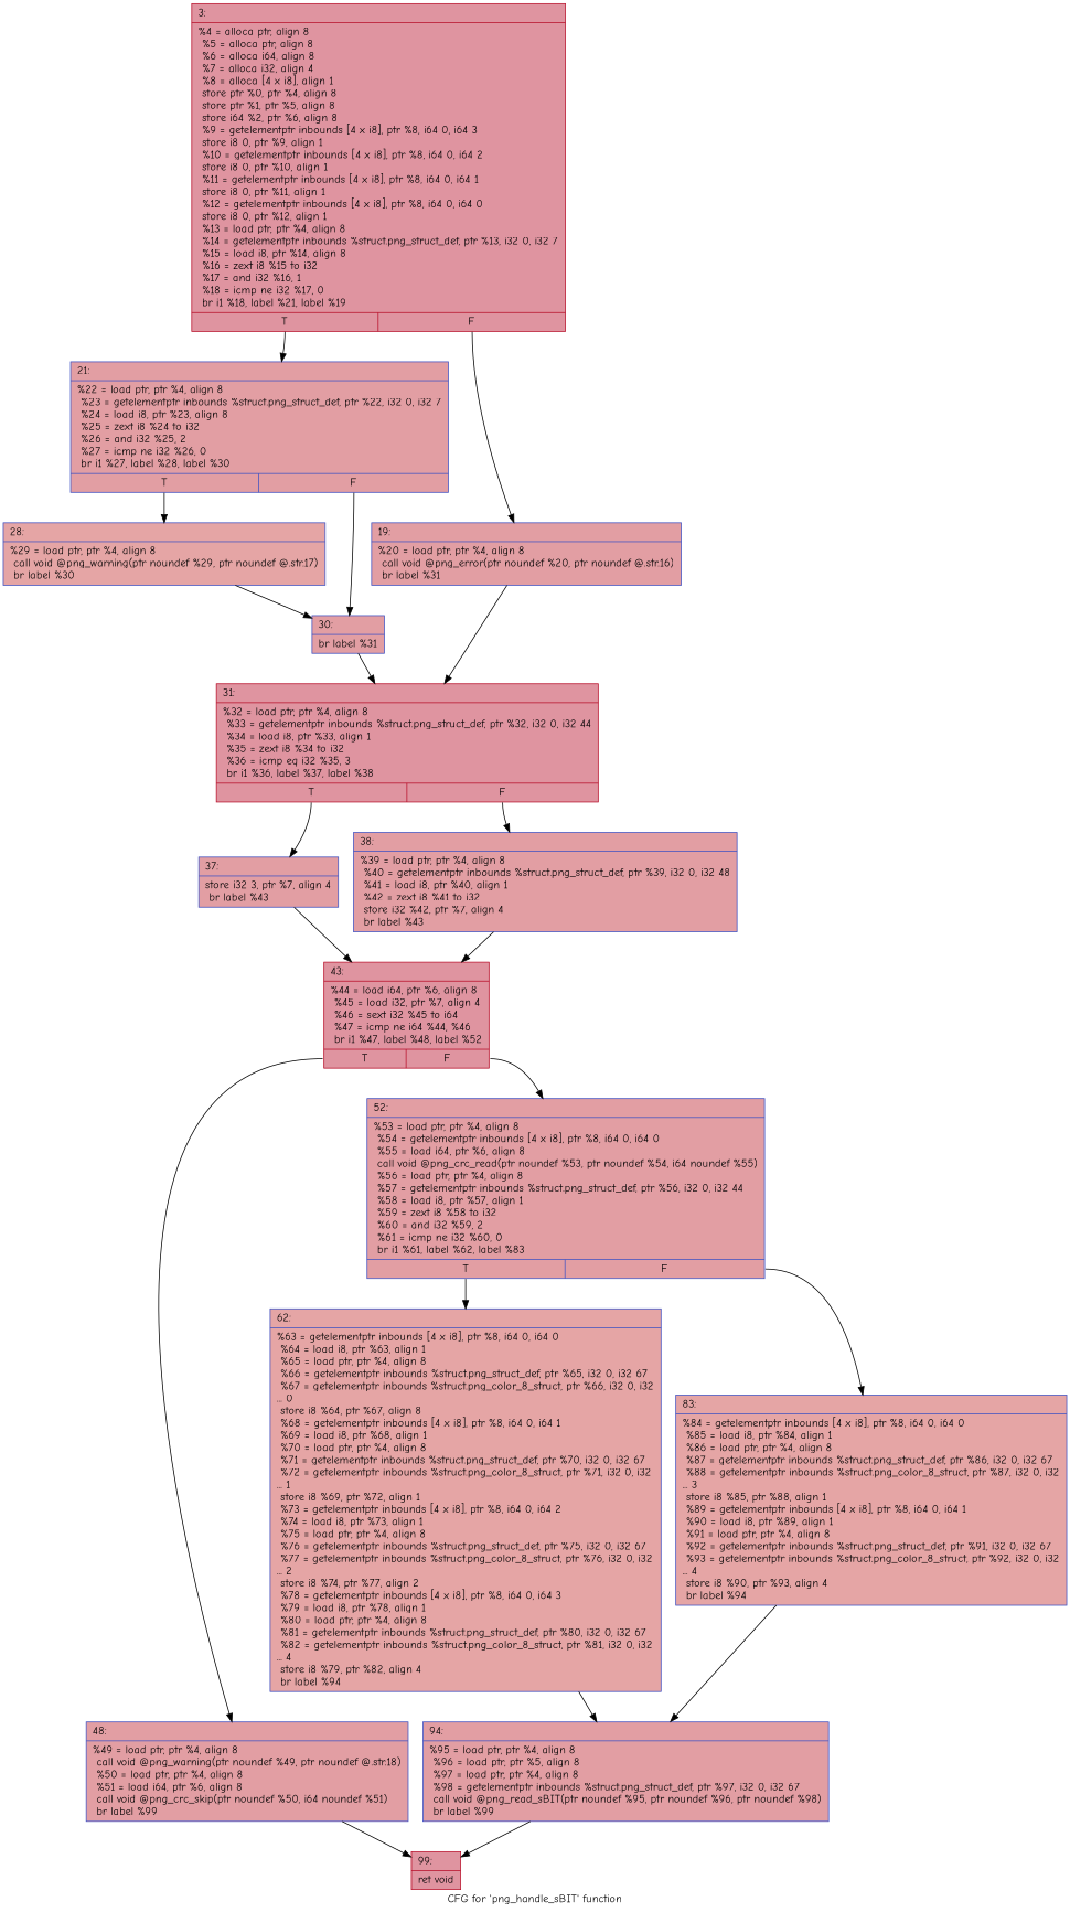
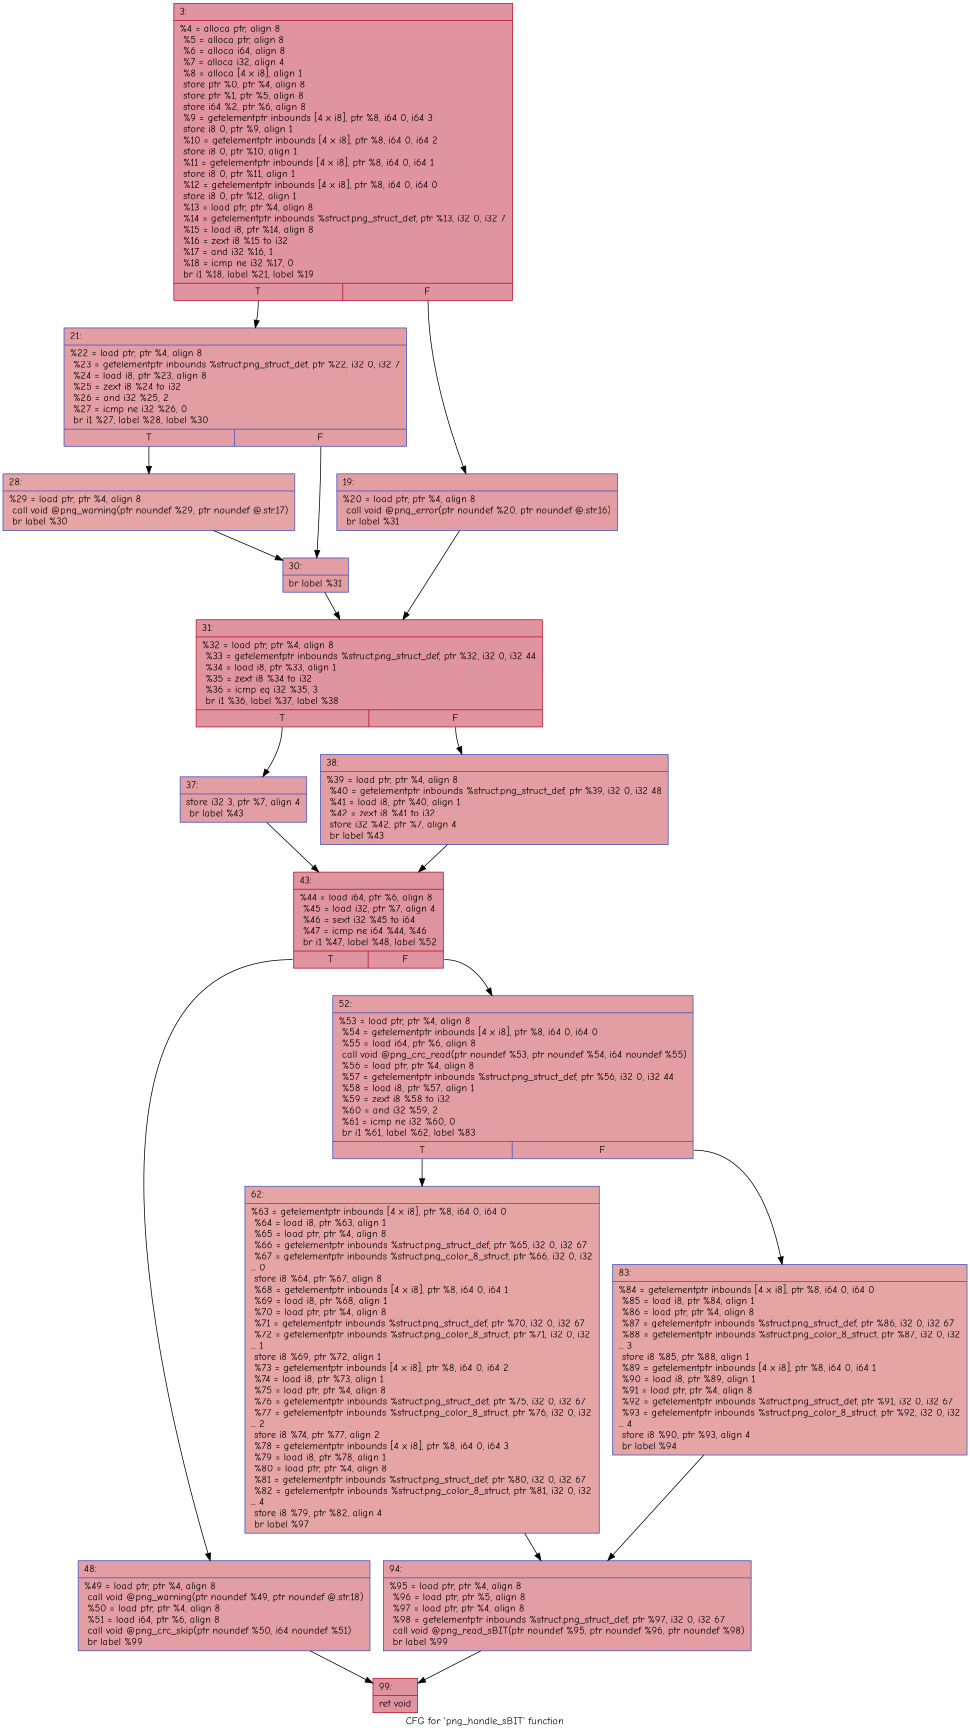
  digraph {
    label="CFG for 'png_handle_sBIT' function"
    fontname="Comic Neue"
    node [color="#3d50c3ff" fillcolor="#be242e70" fontname="Comic Neue" shape=record style=filled]
    edge [fontname="Comic Neue"]
    n1 [color="#b70d28ff" fillcolor="#b70d2870" label="{3:\l|  %4 = alloca ptr, align 8\l  %5 = alloca ptr, align 8\l  %6 = alloca i64, align 8\l  %7 = alloca i32, align 4\l  %8 = alloca [4 x i8], align 1\l  store ptr %0, ptr %4, align 8\l  store ptr %1, ptr %5, align 8\l  store i64 %2, ptr %6, align 8\l  %9 = getelementptr inbounds [4 x i8], ptr %8, i64 0, i64 3\l  store i8 0, ptr %9, align 1\l  %10 = getelementptr inbounds [4 x i8], ptr %8, i64 0, i64 2\l  store i8 0, ptr %10, align 1\l  %11 = getelementptr inbounds [4 x i8], ptr %8, i64 0, i64 1\l  store i8 0, ptr %11, align 1\l  %12 = getelementptr inbounds [4 x i8], ptr %8, i64 0, i64 0\l  store i8 0, ptr %12, align 1\l  %13 = load ptr, ptr %4, align 8\l  %14 = getelementptr inbounds %struct.png_struct_def, ptr %13, i32 0, i32 7\l  %15 = load i8, ptr %14, align 8\l  %16 = zext i8 %15 to i32\l  %17 = and i32 %16, 1\l  %18 = icmp ne i32 %17, 0\l  br i1 %18, label %21, label %19\l|{<s0>T|<s1>F}}"]
    n2 [label="{21:\l|  %22 = load ptr, ptr %4, align 8\l  %23 = getelementptr inbounds %struct.png_struct_def, ptr %22, i32 0, i32 7\l  %24 = load i8, ptr %23, align 8\l  %25 = zext i8 %24 to i32\l  %26 = and i32 %25, 2\l  %27 = icmp ne i32 %26, 0\l  br i1 %27, label %28, label %30\l|{<s0>T|<s1>F}}"]
    n3 [label="{19:\l|  %20 = load ptr, ptr %4, align 8\l  call void @png_error(ptr noundef %20, ptr noundef @.str.16)\l  br label %31\l}"]
    n4 [fillcolor="#c5333470" label="{28:\l|  %29 = load ptr, ptr %4, align 8\l  call void @png_warning(ptr noundef %29, ptr noundef @.str.17)\l  br label %30\l}"]
    n5 [label="{30:\l|  br label %31\l}"]
    n6 [color="#b70d28ff" fillcolor="#b70d2870" label="{31:\l|  %32 = load ptr, ptr %4, align 8\l  %33 = getelementptr inbounds %struct.png_struct_def, ptr %32, i32 0, i32 44\l  %34 = load i8, ptr %33, align 1\l  %35 = zext i8 %34 to i32\l  %36 = icmp eq i32 %35, 3\l  br i1 %36, label %37, label %38\l|{<s0>T|<s1>F}}"]
    n7 [label="{37:\l|  store i32 3, ptr %7, align 4\l  br label %43\l}"]
    n8 [label="{38:\l|  %39 = load ptr, ptr %4, align 8\l  %40 = getelementptr inbounds %struct.png_struct_def, ptr %39, i32 0, i32 48\l  %41 = load i8, ptr %40, align 1\l  %42 = zext i8 %41 to i32\l  store i32 %42, ptr %7, align 4\l  br label %43\l}"]
    n9 [color="#b70d28ff" fillcolor="#b70d2870" label="{43:\l|  %44 = load i64, ptr %6, align 8\l  %45 = load i32, ptr %7, align 4\l  %46 = sext i32 %45 to i64\l  %47 = icmp ne i64 %44, %46\l  br i1 %47, label %48, label %52\l|{<s0>T|<s1>F}}"]
    n10 [label="{48:\l|  %49 = load ptr, ptr %4, align 8\l  call void @png_warning(ptr noundef %49, ptr noundef @.str.18)\l  %50 = load ptr, ptr %4, align 8\l  %51 = load i64, ptr %6, align 8\l  call void @png_crc_skip(ptr noundef %50, i64 noundef %51)\l  br label %99\l}"]
    n11 [label="{52:\l|  %53 = load ptr, ptr %4, align 8\l  %54 = getelementptr inbounds [4 x i8], ptr %8, i64 0, i64 0\l  %55 = load i64, ptr %6, align 8\l  call void @png_crc_read(ptr noundef %53, ptr noundef %54, i64 noundef %55)\l  %56 = load ptr, ptr %4, align 8\l  %57 = getelementptr inbounds %struct.png_struct_def, ptr %56, i32 0, i32 44\l  %58 = load i8, ptr %57, align 1\l  %59 = zext i8 %58 to i32\l  %60 = and i32 %59, 2\l  %61 = icmp ne i32 %60, 0\l  br i1 %61, label %62, label %83\l|{<s0>T|<s1>F}}"]
    n12 [color="#b70d28ff" fillcolor="#b70d2870" label="{99:\l|  ret void\l}"]
-   n13 [fillcolor="#c5333470" label="{62:\l|  %63 = getelementptr inbounds [4 x i8], ptr %8, i64 0, i64 0\l  %64 = load i8, ptr %63, align 1\l  %65 = load ptr, ptr %4, align 8\l  %66 = getelementptr inbounds %struct.png_struct_def, ptr %65, i32 0, i32 67\l  %67 = getelementptr inbounds %struct.png_color_8_struct, ptr %66, i32 0, i32\l... 0\l  store i8 %64, ptr %67, align 8\l  %68 = getelementptr inbounds [4 x i8], ptr %8, i64 0, i64 1\l  %69 = load i8, ptr %68, align 1\l  %70 = load ptr, ptr %4, align 8\l  %71 = getelementptr inbounds %struct.png_struct_def, ptr %70, i32 0, i32 67\l  %72 = getelementptr inbounds %struct.png_color_8_struct, ptr %71, i32 0, i32\l... 1\l  store i8 %69, ptr %72, align 1\l  %73 = getelementptr inbounds [4 x i8], ptr %8, i64 0, i64 2\l  %74 = load i8, ptr %73, align 1\l  %75 = load ptr, ptr %4, align 8\l  %76 = getelementptr inbounds %struct.png_struct_def, ptr %75, i32 0, i32 67\l  %77 = getelementptr inbounds %struct.png_color_8_struct, ptr %76, i32 0, i32\l... 2\l  store i8 %74, ptr %77, align 2\l  %78 = getelementptr inbounds [4 x i8], ptr %8, i64 0, i64 3\l  %79 = load i8, ptr %78, align 1\l  %80 = load ptr, ptr %4, align 8\l  %81 = getelementptr inbounds %struct.png_struct_def, ptr %80, i32 0, i32 67\l  %82 = getelementptr inbounds %struct.png_color_8_struct, ptr %81, i32 0, i32\l... 4\l  store i8 %79, ptr %82, align 4\l  br label %94\l}"]
+   n13 [fillcolor="#c5333470" label="{62:\l|  %63 = getelementptr inbounds [4 x i8], ptr %8, i64 0, i64 0\l  %64 = load i8, ptr %63, align 1\l  %65 = load ptr, ptr %4, align 8\l  %66 = getelementptr inbounds %struct.png_struct_def, ptr %65, i32 0, i32 67\l  %67 = getelementptr inbounds %struct.png_color_8_struct, ptr %66, i32 0, i32\l... 0\l  store i8 %64, ptr %67, align 8\l  %68 = getelementptr inbounds [4 x i8], ptr %8, i64 0, i64 1\l  %69 = load i8, ptr %68, align 1\l  %70 = load ptr, ptr %4, align 8\l  %71 = getelementptr inbounds %struct.png_struct_def, ptr %70, i32 0, i32 67\l  %72 = getelementptr inbounds %struct.png_color_8_struct, ptr %71, i32 0, i32\l... 1\l  store i8 %69, ptr %72, align 1\l  %73 = getelementptr inbounds [4 x i8], ptr %8, i64 0, i64 2\l  %74 = load i8, ptr %73, align 1\l  %75 = load ptr, ptr %4, align 8\l  %76 = getelementptr inbounds %struct.png_struct_def, ptr %75, i32 0, i32 67\l  %77 = getelementptr inbounds %struct.png_color_8_struct, ptr %76, i32 0, i32\l... 2\l  store i8 %74, ptr %77, align 2\l  %78 = getelementptr inbounds [4 x i8], ptr %8, i64 0, i64 3\l  %79 = load i8, ptr %78, align 1\l  %80 = load ptr, ptr %4, align 8\l  %81 = getelementptr inbounds %struct.png_struct_def, ptr %80, i32 0, i32 67\l  %82 = getelementptr inbounds %struct.png_color_8_struct, ptr %81, i32 0, i32\l... 4\l  store i8 %79, ptr %82, align 4\l  br label %97\l}"]
    n14 [fillcolor="#c5333470" label="{83:\l|  %84 = getelementptr inbounds [4 x i8], ptr %8, i64 0, i64 0\l  %85 = load i8, ptr %84, align 1\l  %86 = load ptr, ptr %4, align 8\l  %87 = getelementptr inbounds %struct.png_struct_def, ptr %86, i32 0, i32 67\l  %88 = getelementptr inbounds %struct.png_color_8_struct, ptr %87, i32 0, i32\l... 3\l  store i8 %85, ptr %88, align 1\l  %89 = getelementptr inbounds [4 x i8], ptr %8, i64 0, i64 1\l  %90 = load i8, ptr %89, align 1\l  %91 = load ptr, ptr %4, align 8\l  %92 = getelementptr inbounds %struct.png_struct_def, ptr %91, i32 0, i32 67\l  %93 = getelementptr inbounds %struct.png_color_8_struct, ptr %92, i32 0, i32\l... 4\l  store i8 %90, ptr %93, align 4\l  br label %94\l}"]
    n15 [label="{94:\l|  %95 = load ptr, ptr %4, align 8\l  %96 = load ptr, ptr %5, align 8\l  %97 = load ptr, ptr %4, align 8\l  %98 = getelementptr inbounds %struct.png_struct_def, ptr %97, i32 0, i32 67\l  call void @png_read_sBIT(ptr noundef %95, ptr noundef %96, ptr noundef %98)\l  br label %99\l}"]
    n1 -> n2 [tailport=s0]
    n1 -> n3 [tailport=s1]
    n2 -> n4 [tailport=s0]
    n2 -> n5 [tailport=s1]
    n3 -> n6
    n4 -> n5
    n5 -> n6
    n6 -> n7 [tailport=s0]
    n6 -> n8 [tailport=s1]
    n7 -> n9
    n8 -> n9
    n9 -> n10 [tailport=s0]
    n9 -> n11 [tailport=s1]
    n10 -> n12
    n11 -> n13 [tailport=s0]
    n11 -> n14 [tailport=s1]
    n13 -> n15
    n14 -> n15
    n15 -> n12
  }
